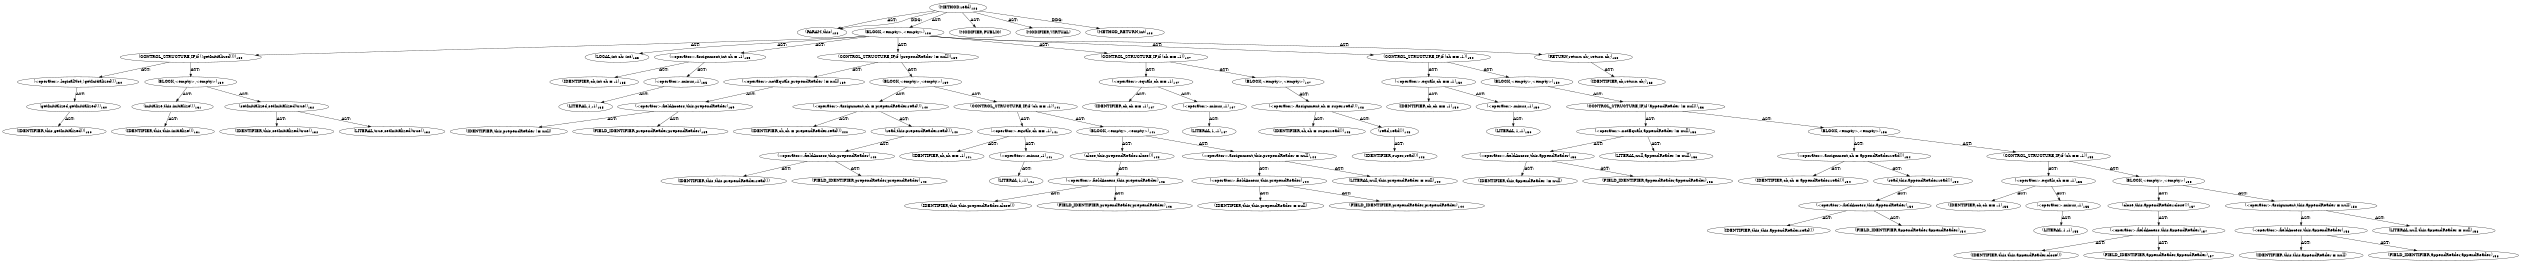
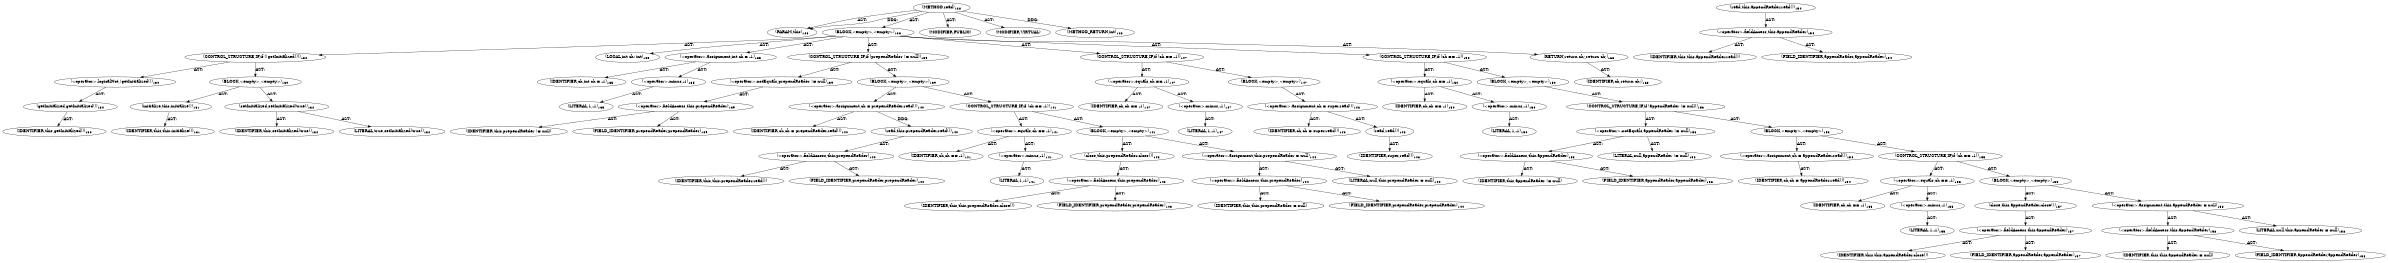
  digraph {
    n1 [label=<(METHOD,read)<SUB>128</SUB>>]
    n2 [label=<(PARAM,this)<SUB>128</SUB>>]
    n3 [label=<(BLOCK,&lt;empty&gt;,&lt;empty&gt;)<SUB>128</SUB>>]
    n4 [label=<(MODIFIER,PUBLIC)>]
    n5 [label=<(MODIFIER,VIRTUAL)>]
    n6 [label=<(METHOD_RETURN,int)<SUB>128</SUB>>]
    n7 [label=<(CONTROL_STRUCTURE,IF,if (!getInitialized()))<SUB>130</SUB>>]
    n8 [label=<(LOCAL,int ch: int)<SUB>135</SUB>>]
    n9 [label=<(&lt;operator&gt;.assignment,int ch = -1)<SUB>135</SUB>>]
    n10 [label=<(CONTROL_STRUCTURE,IF,if (prependReader != null))<SUB>139</SUB>>]
    n11 [label=<(CONTROL_STRUCTURE,IF,if (ch == -1))<SUB>147</SUB>>]
    n12 [label=<(CONTROL_STRUCTURE,IF,if (ch == -1))<SUB>150</SUB>>]
    n13 [label=<(RETURN,return ch;,return ch;)<SUB>163</SUB>>]
    n14 [label=<(&lt;operator&gt;.logicalNot,!getInitialized())<SUB>130</SUB>>]
    n15 [label=<(BLOCK,&lt;empty&gt;,&lt;empty&gt;)<SUB>130</SUB>>]
    n16 [label=<(IDENTIFIER,ch,int ch = -1)<SUB>135</SUB>>]
    n17 [label=<(&lt;operator&gt;.minus,-1)<SUB>135</SUB>>]
    n18 [label=<(&lt;operator&gt;.notEquals,prependReader != null)<SUB>139</SUB>>]
    n19 [label=<(BLOCK,&lt;empty&gt;,&lt;empty&gt;)<SUB>139</SUB>>]
    n20 [label=<(&lt;operator&gt;.equals,ch == -1)<SUB>147</SUB>>]
    n21 [label=<(BLOCK,&lt;empty&gt;,&lt;empty&gt;)<SUB>147</SUB>>]
    n22 [label=<(&lt;operator&gt;.equals,ch == -1)<SUB>150</SUB>>]
    n23 [label=<(BLOCK,&lt;empty&gt;,&lt;empty&gt;)<SUB>150</SUB>>]
    n24 [label=<(IDENTIFIER,ch,return ch;)<SUB>163</SUB>>]
    n25 [label=<(getInitialized,getInitialized())<SUB>130</SUB>>]
    n26 [label=<(initialize,this.initialize())<SUB>131</SUB>>]
    n27 [label=<(setInitialized,setInitialized(true))<SUB>132</SUB>>]
    n28 [label=<(IDENTIFIER,this,getInitialized())<SUB>130</SUB>>]
    n29 [label=<(IDENTIFIER,this,this.initialize())<SUB>131</SUB>>]
    n30 [label=<(IDENTIFIER,this,setInitialized(true))<SUB>132</SUB>>]
    n31 [label=<(LITERAL,true,setInitialized(true))<SUB>132</SUB>>]
    n32 [label=<(LITERAL,1,-1)<SUB>135</SUB>>]
    n33 [label=<(&lt;operator&gt;.fieldAccess,this.prependReader)<SUB>139</SUB>>]
    n34 [label=<(&lt;operator&gt;.assignment,ch = prependReader.read())<SUB>140</SUB>>]
    n35 [label=<(CONTROL_STRUCTURE,IF,if (ch == -1))<SUB>141</SUB>>]
    n36 [label=<(IDENTIFIER,this,prependReader != null)>]
    n37 [label=<(FIELD_IDENTIFIER,prependReader,prependReader)<SUB>139</SUB>>]
-   n38 [label=<(IDENTIFIER,ch,ch = prependReader.read())<SUB>440</SUB>>]
+   n38 [label=<(IDENTIFIER,ch,ch = prependReader.read())<SUB>140</SUB>>]
    n39 [label=<(read,this.prependReader.read())<SUB>140</SUB>>]
    n40 [label=<(&lt;operator&gt;.equals,ch == -1)<SUB>141</SUB>>]
    n41 [label=<(BLOCK,&lt;empty&gt;,&lt;empty&gt;)<SUB>141</SUB>>]
    n42 [label=<(&lt;operator&gt;.fieldAccess,this.prependReader)<SUB>140</SUB>>]
    n43 [label=<(IDENTIFIER,this,this.prependReader.read())>]
    n44 [label=<(FIELD_IDENTIFIER,prependReader,prependReader)<SUB>140</SUB>>]
    n45 [label=<(IDENTIFIER,ch,ch == -1)<SUB>141</SUB>>]
    n46 [label=<(&lt;operator&gt;.minus,-1)<SUB>141</SUB>>]
    n47 [label=<(close,this.prependReader.close())<SUB>143</SUB>>]
    n48 [label=<(&lt;operator&gt;.assignment,this.prependReader = null)<SUB>144</SUB>>]
    n49 [label=<(LITERAL,1,-1)<SUB>141</SUB>>]
    n50 [label=<(&lt;operator&gt;.fieldAccess,this.prependReader)<SUB>143</SUB>>]
    n51 [label=<(&lt;operator&gt;.fieldAccess,this.prependReader)<SUB>144</SUB>>]
    n52 [label=<(LITERAL,null,this.prependReader = null)<SUB>144</SUB>>]
    n53 [label=<(IDENTIFIER,this,this.prependReader.close())>]
    n54 [label=<(FIELD_IDENTIFIER,prependReader,prependReader)<SUB>143</SUB>>]
    n55 [label=<(IDENTIFIER,this,this.prependReader = null)>]
    n56 [label=<(FIELD_IDENTIFIER,prependReader,prependReader)<SUB>144</SUB>>]
    n57 [label=<(IDENTIFIER,ch,ch == -1)<SUB>147</SUB>>]
    n58 [label=<(&lt;operator&gt;.minus,-1)<SUB>147</SUB>>]
    n59 [label=<(&lt;operator&gt;.assignment,ch = super.read())<SUB>148</SUB>>]
    n60 [label=<(LITERAL,1,-1)<SUB>147</SUB>>]
    n61 [label=<(IDENTIFIER,ch,ch = super.read())<SUB>148</SUB>>]
    n62 [label=<(read,read())<SUB>148</SUB>>]
    n63 [label=<(IDENTIFIER,super,read())<SUB>148</SUB>>]
    n64 [label=<(IDENTIFIER,ch,ch == -1)<SUB>150</SUB>>]
    n65 [label=<(&lt;operator&gt;.minus,-1)<SUB>150</SUB>>]
    n66 [label=<(CONTROL_STRUCTURE,IF,if (appendReader != null))<SUB>153</SUB>>]
    n67 [label=<(LITERAL,1,-1)<SUB>150</SUB>>]
    n68 [label=<(&lt;operator&gt;.notEquals,appendReader != null)<SUB>153</SUB>>]
    n69 [label=<(BLOCK,&lt;empty&gt;,&lt;empty&gt;)<SUB>153</SUB>>]
    n70 [label=<(&lt;operator&gt;.fieldAccess,this.appendReader)<SUB>153</SUB>>]
    n71 [label=<(LITERAL,null,appendReader != null)<SUB>153</SUB>>]
    n72 [label=<(&lt;operator&gt;.assignment,ch = appendReader.read())<SUB>154</SUB>>]
    n73 [label=<(CONTROL_STRUCTURE,IF,if (ch == -1))<SUB>155</SUB>>]
    n74 [label=<(IDENTIFIER,this,appendReader != null)>]
    n75 [label=<(FIELD_IDENTIFIER,appendReader,appendReader)<SUB>153</SUB>>]
    n76 [label=<(IDENTIFIER,ch,ch = appendReader.read())<SUB>154</SUB>>]
    n77 [label=<(read,this.appendReader.read())<SUB>154</SUB>>]
    n78 [label=<(&lt;operator&gt;.equals,ch == -1)<SUB>155</SUB>>]
    n79 [label=<(BLOCK,&lt;empty&gt;,&lt;empty&gt;)<SUB>155</SUB>>]
    n80 [label=<(&lt;operator&gt;.fieldAccess,this.appendReader)<SUB>154</SUB>>]
    n81 [label=<(IDENTIFIER,this,this.appendReader.read())>]
    n82 [label=<(FIELD_IDENTIFIER,appendReader,appendReader)<SUB>154</SUB>>]
    n83 [label=<(IDENTIFIER,ch,ch == -1)<SUB>155</SUB>>]
    n84 [label=<(&lt;operator&gt;.minus,-1)<SUB>155</SUB>>]
    n85 [label=<(close,this.appendReader.close())<SUB>157</SUB>>]
    n86 [label=<(&lt;operator&gt;.assignment,this.appendReader = null)<SUB>158</SUB>>]
    n87 [label=<(LITERAL,1,-1)<SUB>155</SUB>>]
    n88 [label=<(&lt;operator&gt;.fieldAccess,this.appendReader)<SUB>157</SUB>>]
    n89 [label=<(&lt;operator&gt;.fieldAccess,this.appendReader)<SUB>158</SUB>>]
    n90 [label=<(LITERAL,null,this.appendReader = null)<SUB>158</SUB>>]
    n91 [label=<(IDENTIFIER,this,this.appendReader.close())>]
    n92 [label=<(FIELD_IDENTIFIER,appendReader,appendReader)<SUB>157</SUB>>]
    n93 [label=<(IDENTIFIER,this,this.appendReader = null)>]
    n94 [label=<(FIELD_IDENTIFIER,appendReader,appendReader)<SUB>158</SUB>>]
    n1 -> n2 [label="AST: "]
    n1 -> n2 [label="DDG: "]
    n1 -> n3 [label="AST: "]
    n1 -> n4 [label="AST: "]
    n1 -> n5 [label="AST: "]
    n1 -> n6 [label="DDG: "]
    n3 -> n7 [label="AST: "]
    n3 -> n8 [label="AST: "]
    n3 -> n9 [label="AST: "]
    n3 -> n10 [label="AST: "]
    n3 -> n11 [label="AST: "]
    n3 -> n12 [label="AST: "]
    n3 -> n13 [label="AST: "]
    n7 -> n14 [label="AST: "]
    n7 -> n15 [label="AST: "]
    n9 -> n16 [label="AST: "]
    n9 -> n17 [label="AST: "]
    n10 -> n18 [label="AST: "]
    n10 -> n19 [label="AST: "]
    n11 -> n20 [label="AST: "]
    n11 -> n21 [label="AST: "]
    n12 -> n22 [label="AST: "]
    n12 -> n23 [label="AST: "]
    n13 -> n24 [label="AST: "]
    n14 -> n25 [label="AST: "]
    n15 -> n26 [label="AST: "]
    n15 -> n27 [label="AST: "]
    n17 -> n32 [label="AST: "]
    n18 -> n33 [label="AST: "]
    n19 -> n34 [label="AST: "]
    n19 -> n35 [label="AST: "]
    n20 -> n57 [label="AST: "]
    n20 -> n58 [label="AST: "]
    n21 -> n59 [label="AST: "]
    n22 -> n64 [label="AST: "]
    n22 -> n65 [label="AST: "]
    n23 -> n66 [label="AST: "]
    n25 -> n28 [label="AST: "]
    n26 -> n29 [label="AST: "]
    n27 -> n30 [label="AST: "]
    n27 -> n31 [label="AST: "]
    n33 -> n36 [label="AST: "]
    n33 -> n37 [label="AST: "]
    n34 -> n38 [label="AST: "]
-   n34 -> n39 [label="AST: "]
+   n34 -> n39 [label="DDG: "]
    n35 -> n40 [label="AST: "]
    n35 -> n41 [label="AST: "]
    n39 -> n42 [label="AST: "]
    n40 -> n45 [label="AST: "]
    n40 -> n46 [label="AST: "]
    n41 -> n47 [label="AST: "]
    n41 -> n48 [label="AST: "]
    n42 -> n43 [label="AST: "]
    n42 -> n44 [label="AST: "]
    n46 -> n49 [label="AST: "]
    n47 -> n50 [label="AST: "]
    n48 -> n51 [label="AST: "]
    n48 -> n52 [label="AST: "]
    n50 -> n53 [label="AST: "]
    n50 -> n54 [label="AST: "]
    n51 -> n55 [label="AST: "]
    n51 -> n56 [label="AST: "]
    n58 -> n60 [label="AST: "]
    n59 -> n61 [label="AST: "]
    n59 -> n62 [label="AST: "]
    n62 -> n63 [label="AST: "]
    n65 -> n67 [label="AST: "]
    n66 -> n68 [label="AST: "]
    n66 -> n69 [label="AST: "]
    n68 -> n70 [label="AST: "]
    n68 -> n71 [label="AST: "]
    n69 -> n72 [label="AST: "]
    n69 -> n73 [label="AST: "]
    n70 -> n74 [label="AST: "]
    n70 -> n75 [label="AST: "]
    n72 -> n76 [label="AST: "]
-   n72 -> n77 [label="AST: "]
    n73 -> n78 [label="AST: "]
    n73 -> n79 [label="AST: "]
    n77 -> n80 [label="AST: "]
    n78 -> n83 [label="AST: "]
    n78 -> n84 [label="AST: "]
    n79 -> n85 [label="AST: "]
    n79 -> n86 [label="AST: "]
    n80 -> n81 [label="AST: "]
    n80 -> n82 [label="AST: "]
    n84 -> n87 [label="AST: "]
    n85 -> n88 [label="AST: "]
    n86 -> n89 [label="AST: "]
    n86 -> n90 [label="AST: "]
    n88 -> n91 [label="AST: "]
    n88 -> n92 [label="AST: "]
    n89 -> n93 [label="AST: "]
    n89 -> n94 [label="AST: "]
  }
